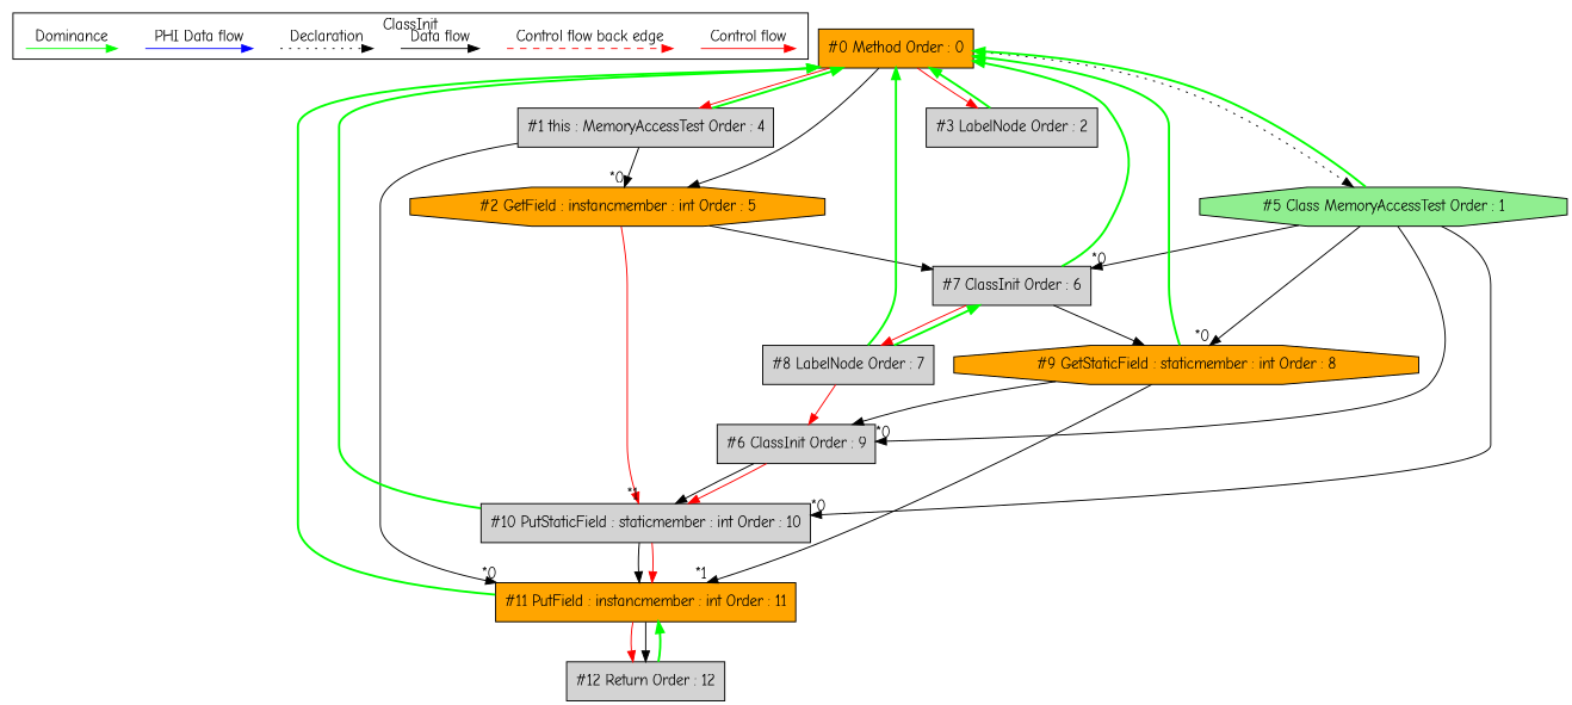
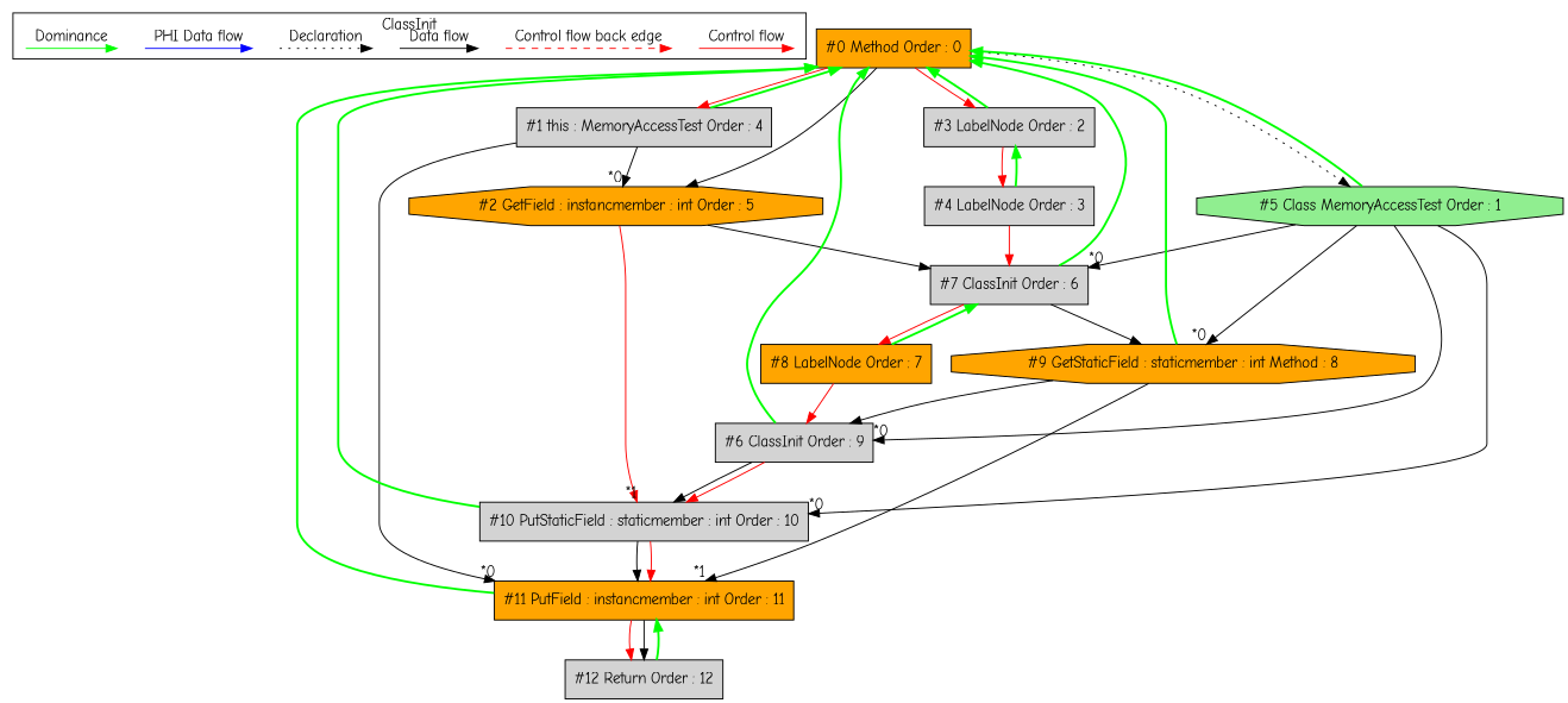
  digraph {
    fontname="Comic Neue"
    node [fontname="Comic Neue" shape=point style=filled]
    edge [fontname="Comic Neue"]
    c0 [style=invis]
    c1 [style=invis]
    c2 [style=invis]
    c3 [style=invis]
    d0 [style=invis]
    d1 [style=invis]
    d2 [style=invis]
    d3 [style=invis]
    d4 [style=invis]
    d5 [style=invis]
    d6 [style=invis]
    d7 [style=invis]
    n13 [fillcolor=orange label="#0 Method Order : 0" shape=box]
    n14 [fillcolor=lightgrey label="#1 this : MemoryAccessTest Order : 4" shape=box]
    n15 [fillcolor=orange label="#2 GetField : instancmember : int Order : 5" shape=octagon]
    n16 [fillcolor=lightgrey label="#3 LabelNode Order : 2" shape=box]
    n17 [fillcolor=lightgreen label="#5 Class MemoryAccessTest Order : 1" shape=octagon]
    n18 [fillcolor=orange label="#11 PutField : instancmember : int Order : 11" shape=box]
    n19 [fillcolor=lightgrey label="#7 ClassInit Order : 6" shape=box]
    n20 [fillcolor=lightgrey label="#10 PutStaticField : staticmember : int Order : 10" shape=box]
+   n21 [fillcolor=lightgrey label="#4 LabelNode Order : 3" shape=box]
    n22 [fillcolor=lightgrey label="#6 ClassInit Order : 9" shape=box]
-   n23 [fillcolor=orange label="#9 GetStaticField : staticmember : int Order : 8" shape=octagon]
+   n23 [fillcolor=orange label="#9 GetStaticField : staticmember : int Method : 8" shape=octagon]
    n24 [fillcolor=lightgrey label="#12 Return Order : 12" shape=box]
-   n25 [fillcolor=lightgrey label="#8 LabelNode Order : 7" shape=box]
+   n25 [fillcolor=orange label="#8 LabelNode Order : 7" shape=box]
    subgraph cluster_1 {
      label=ClassInit
      subgraph sub_2 {
        label=Legend
        rank=same
        c0
        c1
        c2
        c3
        d0
        d1
        d2
        d3
        d4
        d5
        d6
        d7
      }
    }
    c0 -> c1 [color=red label="Control flow" style=solid]
    c2 -> c3 [color=red label="Control flow back edge" style=dashed]
    d0 -> d1 [label="Data flow"]
    d2 -> d3 [label=Declaration style=dotted]
    d4 -> d5 [color=blue label="PHI Data flow"]
    d6 -> d7 [color=green label=Dominance]
    n13 -> n14 [color=red fontcolor=red labeldistance=2]
    n13 -> n15
    n13 -> n16 [color=red fontcolor=red labeldistance=2]
    n13 -> n17 [style=dotted]
    n14 -> n13 [color=green dir=forward penwidth=2]
    n14 -> n15 [headlabel="*0" labeldistance=2]
    n14 -> n18 [headlabel="*0" labeldistance=2]
    n15 -> n19
    n15 -> n20 [color=red headlabel="*1" labeldistance=2]
    n16 -> n13 [color=green dir=forward penwidth=2]
+   n16 -> n21 [color=red fontcolor=red labeldistance=2]
    n17 -> n13 [color=green dir=forward penwidth=2]
    n17 -> n19 [headlabel="*0" labeldistance=2]
    n17 -> n20 [headlabel="*0" labeldistance=2]
    n17 -> n22 [headlabel="*0" labeldistance=2]
    n17 -> n23 [headlabel="*0" labeldistance=2]
    n18 -> n13 [color=green dir=forward penwidth=2]
    n18 -> n24 [color=red fontcolor=red labeldistance=2]
    n18 -> n24
    n19 -> n13 [color=green dir=forward penwidth=2]
    n19 -> n23
    n19 -> n25 [color=red fontcolor=red labeldistance=2]
    n20 -> n13 [color=green dir=forward penwidth=2]
    n20 -> n18
    n20 -> n18 [color=red fontcolor=red labeldistance=2]
-   n25 -> n13 [color=green dir=forward penwidth=2]
+   n21 -> n16 [color=green dir=forward penwidth=2]
+   n21 -> n19 [color=red fontcolor=red labeldistance=2]
+   n22 -> n13 [color=green dir=forward penwidth=2]
    n22 -> n20
    n22 -> n20 [color=red fontcolor=red labeldistance=2]
    n23 -> n13 [color=green dir=forward penwidth=2]
    n23 -> n18 [headlabel="*1" labeldistance=2]
    n23 -> n22
    n24 -> n18 [color=green dir=forward penwidth=2]
    n25 -> n19 [color=green dir=forward penwidth=2]
    n25 -> n22 [color=red fontcolor=red labeldistance=2]
  }
